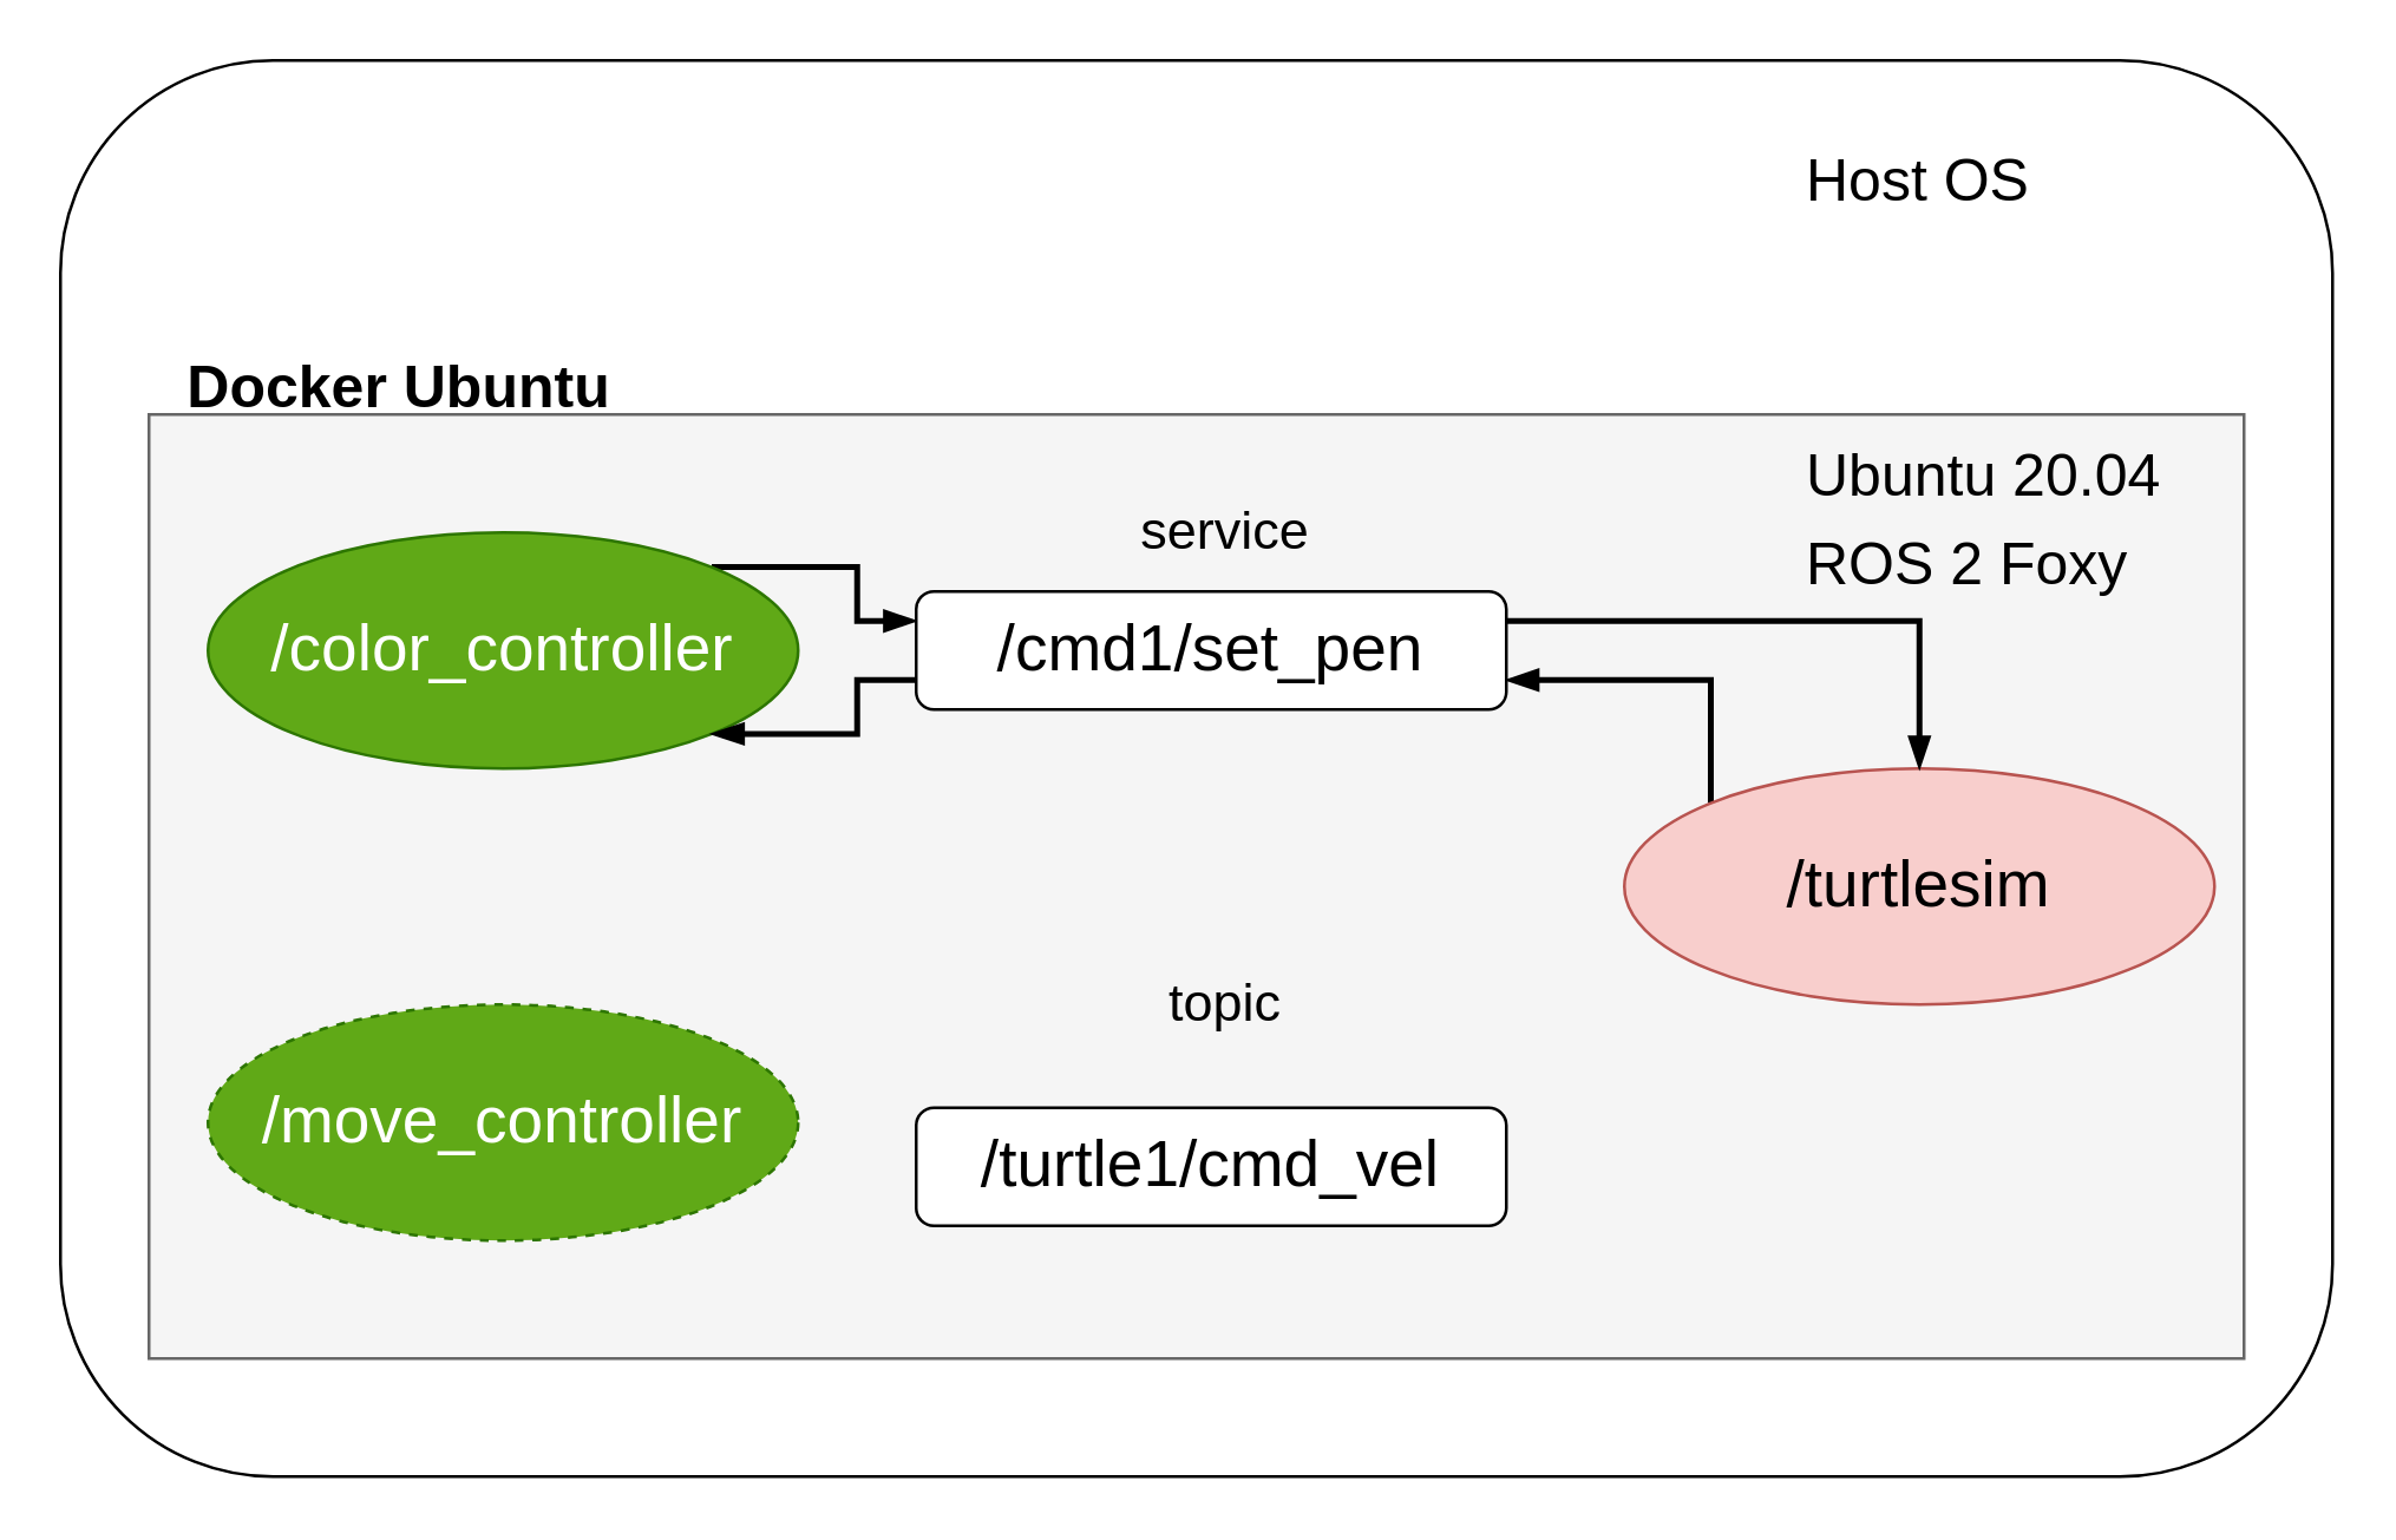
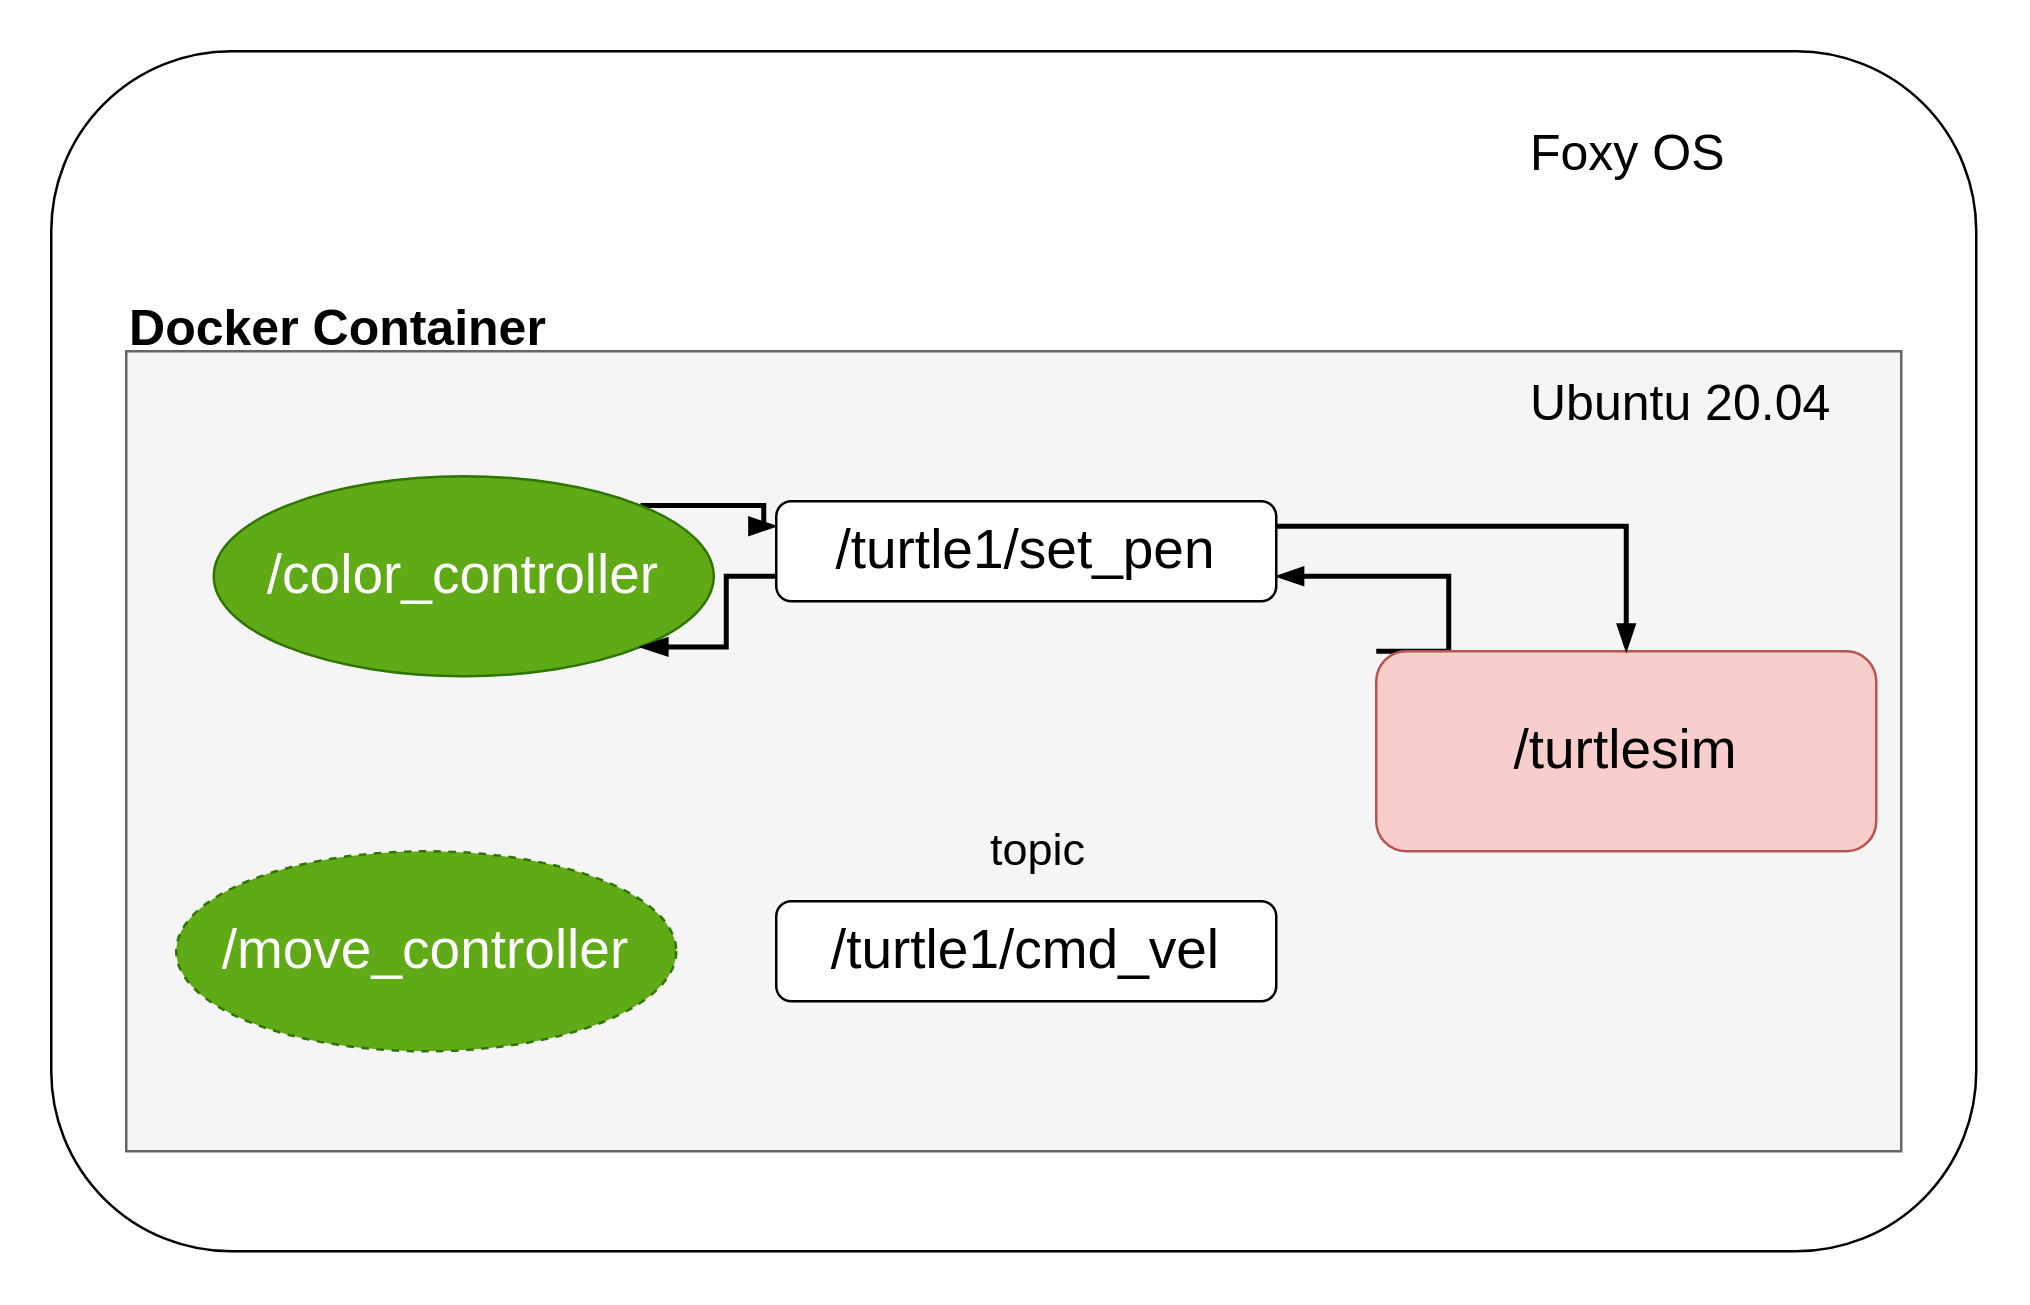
  <mxCell id="0" />
  <mxCell id="1" parent="0" />
  <mxCell id="2" value="" style="rounded=1;whiteSpace=wrap;html=1;" parent="1" vertex="1"><mxGeometry x="20" y="20" width="770" height="480" as="geometry" /></mxCell>
  <mxCell id="3" value="" style="rounded=0;whiteSpace=wrap;html=1;fontSize=20;fontColor=#333333;align=left;fillColor=#f5f5f5;strokeColor=#666666;" parent="1" vertex="1"><mxGeometry x="50" y="140" width="710" height="320" as="geometry" /></mxCell>
  <mxCell id="4" style="edgeStyle=orthogonalEdgeStyle;rounded=0;orthogonalLoop=1;jettySize=auto;html=1;exitX=1;exitY=0;exitDx=0;exitDy=0;entryX=0;entryY=0.25;entryDx=0;entryDy=0;strokeWidth=2;endArrow=blockThin;endFill=1;" parent="1" source="5" target="12" edge="1"><mxGeometry relative="1" as="geometry" /></mxCell>
- <mxCell id="5" value="&lt;font style=&quot;font-size: 22px&quot;&gt;/color_controller&lt;/font&gt;" style="ellipse;whiteSpace=wrap;html=1;fillColor=#60a917;strokeColor=#2D7600;fontColor=#ffffff;" parent="1" vertex="1"><mxGeometry x="70" y="180" width="200" height="80" as="geometry" /></mxCell>
+ <mxCell id="5" value="&lt;font style=&quot;font-size: 22px&quot;&gt;/color_controller&lt;/font&gt;" style="ellipse;whiteSpace=wrap;html=1;fillColor=#60a917;strokeColor=#2D7600;fontColor=#ffffff;" parent="1" vertex="1"><mxGeometry x="85" y="190" width="200" height="80" as="geometry" /></mxCell>
  <mxCell id="6" value="&lt;font style=&quot;font-size: 22px&quot;&gt;/move_controller&lt;/font&gt;" style="ellipse;whiteSpace=wrap;html=1;fillColor=#60a917;strokeColor=#2D7600;fontColor=#ffffff;dashed=1;" parent="1" vertex="1"><mxGeometry x="70" y="340" width="200" height="80" as="geometry" /></mxCell>
  <mxCell id="7" style="edgeStyle=orthogonalEdgeStyle;rounded=0;orthogonalLoop=1;jettySize=auto;html=1;exitX=0;exitY=0;exitDx=0;exitDy=0;entryX=1;entryY=0.75;entryDx=0;entryDy=0;strokeWidth=2;endArrow=blockThin;endFill=1;" parent="1" source="8" target="12" edge="1"><mxGeometry relative="1" as="geometry"><Array as="points"><mxPoint x="579" y="230" /></Array></mxGeometry></mxCell>
- <mxCell id="8" value="&lt;font style=&quot;font-size: 22px&quot;&gt;/turtlesim&lt;/font&gt;" style="ellipse;whiteSpace=wrap;html=1;fillColor=#f8cecc;strokeColor=#b85450;" parent="1" vertex="1"><mxGeometry x="550" y="260" width="200" height="80" as="geometry" /></mxCell>
- <mxCell id="9" value="&lt;font style=&quot;font-size: 22px&quot;&gt;/turtle1/cmd_vel&lt;/font&gt;" style="rounded=1;whiteSpace=wrap;html=1;" parent="1" vertex="1"><mxGeometry x="310" y="375" width="200" height="40" as="geometry" /></mxCell>
+ <mxCell id="8" value="&lt;font style=&quot;font-size: 22px&quot;&gt;/turtlesim&lt;/font&gt;" style="whiteSpace=wrap;html=1;fillColor=#f8cecc;strokeColor=#b85450;rounded=1;" parent="1" vertex="1"><mxGeometry x="550" y="260" width="200" height="80" as="geometry" /></mxCell>
+ <mxCell id="9" value="&lt;font style=&quot;font-size: 22px&quot;&gt;/turtle1/cmd_vel&lt;/font&gt;" style="rounded=1;whiteSpace=wrap;html=1;" parent="1" vertex="1"><mxGeometry x="310" y="360" width="200" height="40" as="geometry" /></mxCell>
  <mxCell id="10" style="edgeStyle=orthogonalEdgeStyle;rounded=0;orthogonalLoop=1;jettySize=auto;html=1;exitX=1;exitY=0.25;exitDx=0;exitDy=0;entryX=0.5;entryY=0;entryDx=0;entryDy=0;strokeWidth=2;endArrow=blockThin;endFill=1;" parent="1" source="12" target="8" edge="1"><mxGeometry relative="1" as="geometry" /></mxCell>
  <mxCell id="11" style="edgeStyle=orthogonalEdgeStyle;rounded=0;orthogonalLoop=1;jettySize=auto;html=1;exitX=0;exitY=0.75;exitDx=0;exitDy=0;entryX=1;entryY=1;entryDx=0;entryDy=0;strokeWidth=2;endArrow=blockThin;endFill=1;" parent="1" source="12" target="5" edge="1"><mxGeometry relative="1" as="geometry" /></mxCell>
- <mxCell id="12" value="&lt;font style=&quot;font-size: 22px&quot;&gt;/cmd1/set_pen&lt;/font&gt;" style="rounded=1;whiteSpace=wrap;html=1;" parent="1" vertex="1"><mxGeometry x="310" y="200" width="200" height="40" as="geometry" /></mxCell>
+ <mxCell id="12" value="&lt;font style=&quot;font-size: 22px&quot;&gt;/turtle1/set_pen&lt;/font&gt;" style="rounded=1;whiteSpace=wrap;html=1;" parent="1" vertex="1"><mxGeometry x="310" y="200" width="200" height="40" as="geometry" /></mxCell>
  <mxCell id="13" value="&lt;font style=&quot;font-size: 18px&quot;&gt;topic&lt;/font&gt;" style="text;html=1;strokeColor=none;fillColor=none;align=center;verticalAlign=middle;whiteSpace=wrap;rounded=0;" parent="1" vertex="1"><mxGeometry x="360" y="330" width="110" height="20" as="geometry" /></mxCell>
- <mxCell id="14" value="&lt;font style=&quot;font-size: 18px&quot;&gt;service&lt;/font&gt;" style="text;html=1;strokeColor=none;fillColor=none;align=center;verticalAlign=middle;whiteSpace=wrap;rounded=0;" parent="1" vertex="1"><mxGeometry x="345" y="170" width="140" height="20" as="geometry" /></mxCell>
- <mxCell id="15" value="Host OS" style="text;html=1;strokeColor=none;fillColor=none;align=left;verticalAlign=middle;whiteSpace=wrap;rounded=0;fontSize=20;" parent="1" vertex="1"><mxGeometry x="610" y="50" width="140" height="20" as="geometry" /></mxCell>
+ <mxCell id="15" value="Foxy OS" style="text;html=1;strokeColor=none;fillColor=none;align=left;verticalAlign=middle;whiteSpace=wrap;rounded=0;fontSize=20;" parent="1" vertex="1"><mxGeometry x="610" y="50" width="140" height="20" as="geometry" /></mxCell>
  <mxCell id="16" value="Ubuntu 20.04" style="text;html=1;strokeColor=none;fillColor=none;align=left;verticalAlign=middle;whiteSpace=wrap;rounded=0;fontSize=20;" parent="1" vertex="1"><mxGeometry x="610" y="150" width="140" height="20" as="geometry" /></mxCell>
- <mxCell id="17" value="ROS 2 Foxy" style="text;html=1;strokeColor=none;fillColor=none;align=left;verticalAlign=middle;whiteSpace=wrap;rounded=0;fontSize=20;" parent="1" vertex="1"><mxGeometry x="610" y="180" width="140" height="20" as="geometry" /></mxCell>
- <mxCell id="18" value="Docker Ubuntu" style="text;html=1;strokeColor=none;fillColor=none;align=center;verticalAlign=middle;whiteSpace=wrap;rounded=0;fontSize=20;fontStyle=1" parent="1" vertex="1"><mxGeometry x="50" y="120" width="170" height="20" as="geometry" /></mxCell>
+ <mxCell id="18" value="Docker Container" style="text;html=1;strokeColor=none;fillColor=none;align=center;verticalAlign=middle;whiteSpace=wrap;rounded=0;fontSize=20;fontStyle=1" parent="1" vertex="1"><mxGeometry x="50" y="120" width="170" height="20" as="geometry" /></mxCell>
